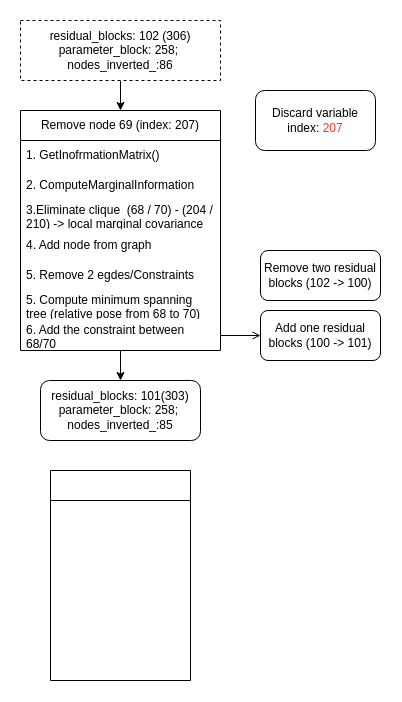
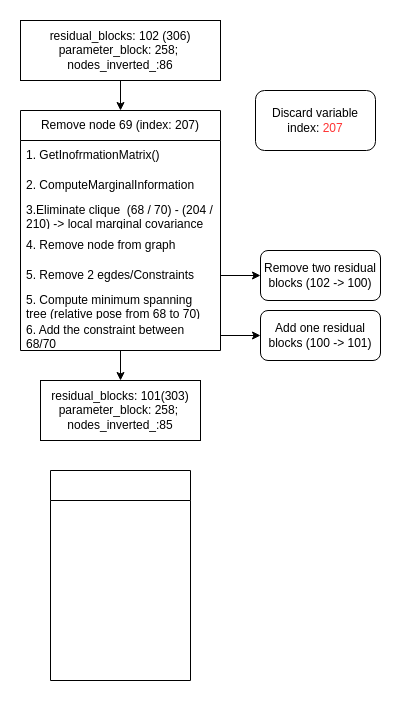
  <mxCell id="0" />
  <mxCell id="1" parent="0" />
  <mxCell id="2" value="" style="edgeStyle=none;html=1;" parent="1" source="3" edge="1"><mxGeometry relative="1" as="geometry"><mxPoint x="120" y="110" as="targetPoint" /></mxGeometry></mxCell>
- <mxCell id="3" value="residual_blocks: 102 (306)&lt;br&gt;parameter_block: 258;&amp;nbsp; nodes_inverted_:86" style="rounded=0;whiteSpace=wrap;html=1;dashed=1;" parent="1" vertex="1"><mxGeometry x="20" y="20" width="200" height="60" as="geometry" /></mxCell>
+ <mxCell id="3" value="residual_blocks: 102 (306)&lt;br&gt;parameter_block: 258;&amp;nbsp; nodes_inverted_:86" style="rounded=0;whiteSpace=wrap;html=1;" parent="1" vertex="1"><mxGeometry x="20" y="20" width="200" height="60" as="geometry" /></mxCell>
  <mxCell id="4" value="" style="edgeStyle=none;html=1;fontColor=#FFFFFF;" parent="1" source="5" target="21" edge="1"><mxGeometry relative="1" as="geometry" /></mxCell>
  <mxCell id="5" value="Remove node 69 (index: 207)" style="swimlane;fontStyle=0;childLayout=stackLayout;horizontal=1;startSize=30;horizontalStack=0;resizeParent=1;resizeParentMax=0;resizeLast=0;collapsible=1;marginBottom=0;whiteSpace=wrap;html=1;" parent="1" vertex="1"><mxGeometry x="20" y="110" width="200" height="240" as="geometry"><mxRectangle x="20" y="120" width="200" height="30" as="alternateBounds" /></mxGeometry></mxCell>
  <mxCell id="6" value="1. GetInofrmationMatrix()" style="text;strokeColor=none;fillColor=none;align=left;verticalAlign=middle;spacingLeft=4;spacingRight=4;overflow=hidden;points=[[0,0.5],[1,0.5]];portConstraint=eastwest;rotatable=0;whiteSpace=wrap;html=1;" parent="5" vertex="1"><mxGeometry y="30" width="200" height="30" as="geometry" /></mxCell>
  <mxCell id="7" value="2. ComputeMarginalInformation" style="text;strokeColor=none;fillColor=none;align=left;verticalAlign=middle;spacingLeft=4;spacingRight=4;overflow=hidden;points=[[0,0.5],[1,0.5]];portConstraint=eastwest;rotatable=0;whiteSpace=wrap;html=1;" parent="5" vertex="1"><mxGeometry y="60" width="200" height="30" as="geometry" /></mxCell>
  <mxCell id="8" value="3.Eliminate clique&amp;nbsp; (68 / 70) - (204 / 210) -&amp;gt; local marginal covariance matrix (6x6)" style="text;strokeColor=none;fillColor=none;align=left;verticalAlign=middle;spacingLeft=4;spacingRight=4;overflow=hidden;points=[[0,0.5],[1,0.5]];portConstraint=eastwest;rotatable=0;whiteSpace=wrap;html=1;" parent="5" vertex="1"><mxGeometry y="90" width="200" height="30" as="geometry" /></mxCell>
- <mxCell id="9" value="4. Add node from graph" style="text;strokeColor=none;fillColor=none;align=left;verticalAlign=middle;spacingLeft=4;spacingRight=4;overflow=hidden;points=[[0,0.5],[1,0.5]];portConstraint=eastwest;rotatable=0;whiteSpace=wrap;html=1;" parent="5" vertex="1"><mxGeometry y="120" width="200" height="30" as="geometry" /></mxCell>
+ <mxCell id="9" value="4. Remove node from graph" style="text;strokeColor=none;fillColor=none;align=left;verticalAlign=middle;spacingLeft=4;spacingRight=4;overflow=hidden;points=[[0,0.5],[1,0.5]];portConstraint=eastwest;rotatable=0;whiteSpace=wrap;html=1;" parent="5" vertex="1"><mxGeometry y="120" width="200" height="30" as="geometry" /></mxCell>
  <mxCell id="10" value="5. Remove 2 egdes/Constraints" style="text;strokeColor=none;fillColor=none;align=left;verticalAlign=middle;spacingLeft=4;spacingRight=4;overflow=hidden;points=[[0,0.5],[1,0.5]];portConstraint=eastwest;rotatable=0;whiteSpace=wrap;html=1;" parent="5" vertex="1"><mxGeometry y="150" width="200" height="30" as="geometry" /></mxCell>
  <mxCell id="11" value="5. Compute minimum spanning tree (relative pose from 68 to 70)" style="text;strokeColor=none;fillColor=none;align=left;verticalAlign=middle;spacingLeft=4;spacingRight=4;overflow=hidden;points=[[0,0.5],[1,0.5]];portConstraint=eastwest;rotatable=0;whiteSpace=wrap;html=1;" parent="5" vertex="1"><mxGeometry y="180" width="200" height="30" as="geometry" /></mxCell>
  <mxCell id="12" value="6. Add the constraint between 68/70" style="text;strokeColor=none;fillColor=none;align=left;verticalAlign=middle;spacingLeft=4;spacingRight=4;overflow=hidden;points=[[0,0.5],[1,0.5]];portConstraint=eastwest;rotatable=0;whiteSpace=wrap;html=1;" parent="5" vertex="1"><mxGeometry y="210" width="200" height="30" as="geometry" /></mxCell>
  <mxCell id="13" value="Discard variable index:&lt;font color=&quot;#ff3333&quot;&gt; 207&lt;/font&gt;" style="rounded=1;whiteSpace=wrap;html=1;" parent="1" vertex="1"><mxGeometry x="255" y="90" width="120" height="60" as="geometry" /></mxCell>
  <mxCell id="14" value="TODO" style="swimlane;fontStyle=0;childLayout=stackLayout;horizontal=1;startSize=30;horizontalStack=0;resizeParent=1;resizeParentMax=0;resizeLast=0;collapsible=1;marginBottom=0;whiteSpace=wrap;html=1;fontColor=#FFFFFF;" parent="1" vertex="1"><mxGeometry x="50" y="470" width="140" height="210" as="geometry" /></mxCell>
  <mxCell id="15" value="print size of residual blocks" style="text;strokeColor=none;fillColor=none;align=left;verticalAlign=middle;spacingLeft=4;spacingRight=4;overflow=hidden;points=[[0,0.5],[1,0.5]];portConstraint=eastwest;rotatable=0;whiteSpace=wrap;html=1;fontColor=#FFFFFF;" parent="14" vertex="1"><mxGeometry y="30" width="140" height="30" as="geometry" /></mxCell>
  <mxCell id="16" value="Item 2" style="text;strokeColor=none;fillColor=none;align=left;verticalAlign=middle;spacingLeft=4;spacingRight=4;overflow=hidden;points=[[0,0.5],[1,0.5]];portConstraint=eastwest;rotatable=0;whiteSpace=wrap;html=1;fontColor=#FFFFFF;" parent="14" vertex="1"><mxGeometry y="60" width="140" height="30" as="geometry" /></mxCell>
  <mxCell id="17" value="Item 3" style="text;strokeColor=none;fillColor=none;align=left;verticalAlign=middle;spacingLeft=4;spacingRight=4;overflow=hidden;points=[[0,0.5],[1,0.5]];portConstraint=eastwest;rotatable=0;whiteSpace=wrap;html=1;fontColor=#FFFFFF;" parent="14" vertex="1"><mxGeometry y="90" width="140" height="30" as="geometry" /></mxCell>
  <mxCell id="18" value="print size of residual blocks" style="text;strokeColor=none;fillColor=none;align=left;verticalAlign=middle;spacingLeft=4;spacingRight=4;overflow=hidden;points=[[0,0.5],[1,0.5]];portConstraint=eastwest;rotatable=0;whiteSpace=wrap;html=1;fontColor=#FFFFFF;" parent="14" vertex="1"><mxGeometry y="120" width="140" height="30" as="geometry" /></mxCell>
  <mxCell id="19" value="print size of residual blocks" style="text;strokeColor=none;fillColor=none;align=left;verticalAlign=middle;spacingLeft=4;spacingRight=4;overflow=hidden;points=[[0,0.5],[1,0.5]];portConstraint=eastwest;rotatable=0;whiteSpace=wrap;html=1;fontColor=#FFFFFF;" parent="14" vertex="1"><mxGeometry y="150" width="140" height="30" as="geometry" /></mxCell>
  <mxCell id="20" value="print size of residual blocks" style="text;strokeColor=none;fillColor=none;align=left;verticalAlign=middle;spacingLeft=4;spacingRight=4;overflow=hidden;points=[[0,0.5],[1,0.5]];portConstraint=eastwest;rotatable=0;whiteSpace=wrap;html=1;fontColor=#FFFFFF;" parent="14" vertex="1"><mxGeometry y="180" width="140" height="30" as="geometry" /></mxCell>
- <mxCell id="21" value="residual_blocks: 101(303)&lt;br&gt;parameter_block: 258;&amp;nbsp; nodes_inverted_:85" style="whiteSpace=wrap;html=1;rounded=1;" parent="1" vertex="1"><mxGeometry x="40" y="380" width="160" height="60" as="geometry" /></mxCell>
+ <mxCell id="21" value="residual_blocks: 101(303)&lt;br&gt;parameter_block: 258;&amp;nbsp; nodes_inverted_:85" style="rounded=0;whiteSpace=wrap;html=1;" parent="1" vertex="1"><mxGeometry x="40" y="380" width="160" height="60" as="geometry" /></mxCell>
+ <mxCell id="22" value="" style="endArrow=classic;html=1;fontColor=#FFFFFF;exitX=1;exitY=0.5;exitDx=0;exitDy=0;entryX=0;entryY=0.5;entryDx=0;entryDy=0;" parent="1" source="10" target="23" edge="1"><mxGeometry width="50" height="50" relative="1" as="geometry"><mxPoint x="220" y="240" as="sourcePoint" /><mxPoint x="260" y="245" as="targetPoint" /></mxGeometry></mxCell>
  <mxCell id="23" value="Remove two residual blocks (102 -&amp;gt; 100)" style="rounded=1;whiteSpace=wrap;html=1;" parent="1" vertex="1"><mxGeometry x="260" y="250" width="120" height="50" as="geometry" /></mxCell>
  <mxCell id="24" value="Add one residual blocks (100 -&amp;gt; 101)" style="rounded=1;whiteSpace=wrap;html=1;" parent="1" vertex="1"><mxGeometry x="260" y="310" width="120" height="50" as="geometry" /></mxCell>
- <mxCell id="25" value="" style="endArrow=open;html=1;fontColor=#FFFFFF;exitX=1;exitY=0.5;exitDx=0;exitDy=0;entryX=0;entryY=0.5;entryDx=0;entryDy=0;" parent="1" source="12" target="24" edge="1"><mxGeometry width="50" height="50" relative="1" as="geometry"><mxPoint x="230" y="255" as="sourcePoint" /><mxPoint x="270" y="255" as="targetPoint" /></mxGeometry></mxCell>
+ <mxCell id="25" value="" style="endArrow=classic;html=1;fontColor=#FFFFFF;exitX=1;exitY=0.5;exitDx=0;exitDy=0;entryX=0;entryY=0.5;entryDx=0;entryDy=0;" parent="1" source="12" target="24" edge="1"><mxGeometry width="50" height="50" relative="1" as="geometry"><mxPoint x="230" y="255" as="sourcePoint" /><mxPoint x="270" y="255" as="targetPoint" /></mxGeometry></mxCell>
